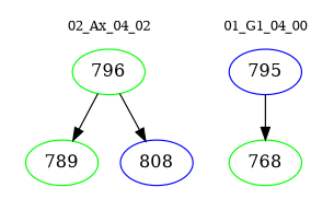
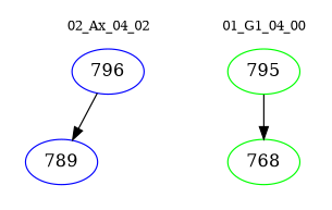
  digraph {
    node [color=blue]
    edge [color=black]
-   n1 [color=green label=796]
-   n2 [color=green label=789]
-   n3 [label=808]
-   n4 [label=795]
+   n1 [label=796]
+   n2 [label=789]
+   n4 [color=green label=795]
    n5 [color=green label=768]
    subgraph cluster_1 {
      color=white
      fontsize=10
      label="02_Ax_04_02"
      n1
      n2
-     n3
    }
    subgraph cluster_2 {
      color=white
      fontsize=10
      label="01_G1_04_00"
      n4
      n5
    }
    n1 -> n2
-   n1 -> n3
    n4 -> n5
  }
